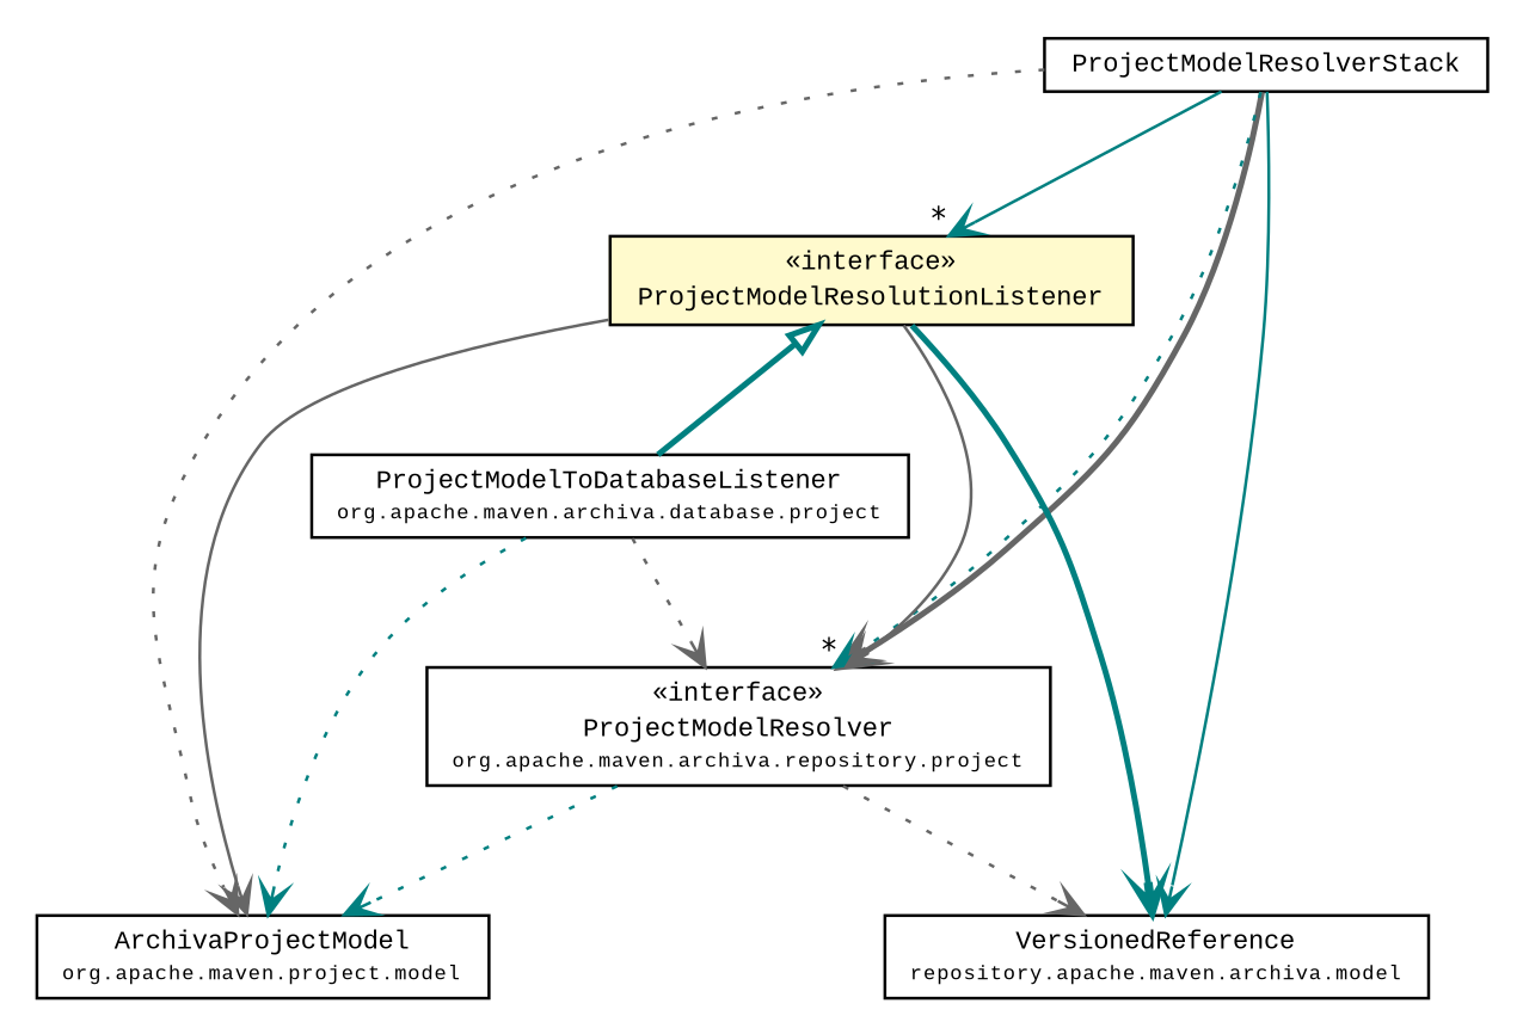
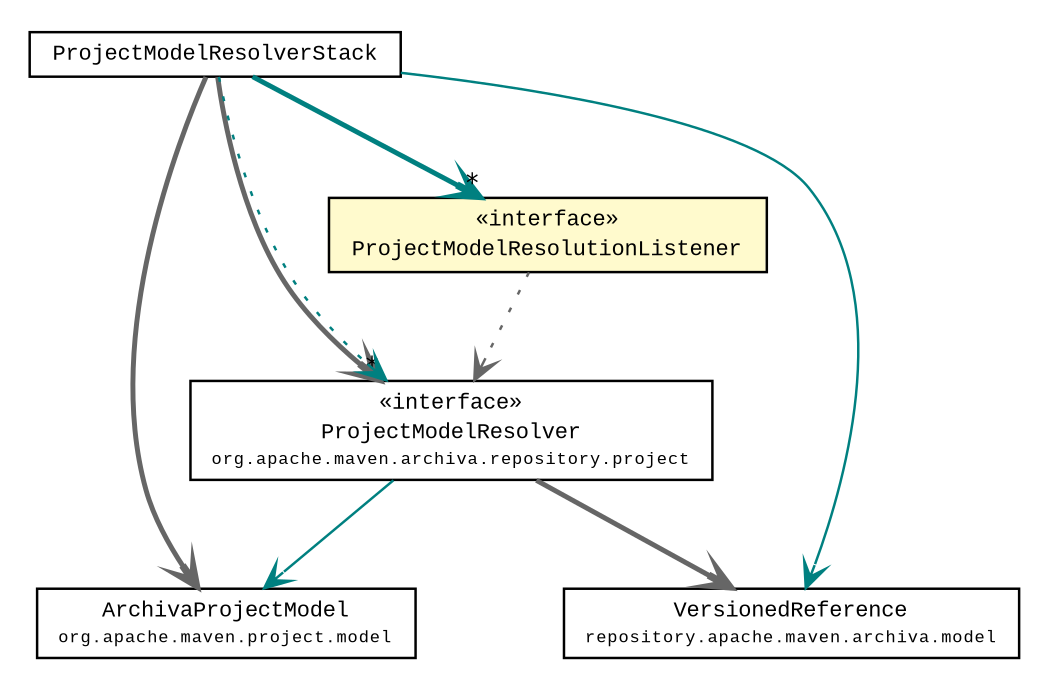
  digraph {
    fontname="Liberation Mono"
    node [fontcolor=black fontname="Liberation Mono" fontsize=9.0 shape=plaintext]
    edge [arrowhead=open color=teal fontcolor=black fontname="Liberation Mono" fontsize=10.0 headport=p labelfontname=Helvetica labelfontsize=10 style=bold tailport=p]
    n1 [label=<<table border="0" cellborder="1" cellspacing="0" cellpadding="2" port="p" href="../ProjectModelResolver.html"> 		<tr><td><table border="0" cellspacing="0" cellpadding="1"> 			<tr><td> &laquo;interface&raquo; </td></tr> 			<tr><td> ProjectModelResolver </td></tr> 			<tr><td><font point-size="7.0"> org.apache.maven.archiva.repository.project </font></td></tr> 		</table></td></tr> 		</table>>]
    n2 [label=<<table border="0" cellborder="1" cellspacing="0" cellpadding="2" port="p" href="http://java.sun.com/j2se/1.4.2/docs/api/org/apache/maven/archiva/model/ArchivaProjectModel.html"> 		<tr><td><table border="0" cellspacing="0" cellpadding="1"> 			<tr><td> ArchivaProjectModel </td></tr> 			<tr><td><font point-size="7.0"> org.apache.maven.project.model </font></td></tr> 		</table></td></tr> 		</table>>]
    n3 [label=<<table border="0" cellborder="1" cellspacing="0" cellpadding="2" port="p" href="http://java.sun.com/j2se/1.4.2/docs/api/org/apache/maven/archiva/model/VersionedReference.html"> 		<tr><td><table border="0" cellspacing="0" cellpadding="1"> 			<tr><td> VersionedReference </td></tr> 			<tr><td><font point-size="7.0"> repository.apache.maven.archiva.model </font></td></tr> 		</table></td></tr> 		</table>>]
    n4 [label=<<table border="0" cellborder="1" cellspacing="0" cellpadding="2" port="p" href="./ProjectModelResolverStack.html"> 		<tr><td><table border="0" cellspacing="0" cellpadding="1"> 			<tr><td> ProjectModelResolverStack </td></tr> 		</table></td></tr> 		</table>>]
    n5 [label=<<table border="0" cellborder="1" cellspacing="0" cellpadding="2" port="p" bgcolor="lemonChiffon" href="./ProjectModelResolutionListener.html"> 		<tr><td><table border="0" cellspacing="0" cellpadding="1"> 			<tr><td> &laquo;interface&raquo; </td></tr> 			<tr><td> ProjectModelResolutionListener </td></tr> 		</table></td></tr> 		</table>>]
-   n6 [label=<<table border="0" cellborder="1" cellspacing="0" cellpadding="2" port="p" href="../../../database/project/ProjectModelToDatabaseListener.html"> 		<tr><td><table border="0" cellspacing="0" cellpadding="1"> 			<tr><td> ProjectModelToDatabaseListener </td></tr> 			<tr><td><font point-size="7.0"> org.apache.maven.archiva.database.project </font></td></tr> 		</table></td></tr> 		</table>>]
-   n1 -> n2 [style=dotted]
-   n1 -> n3 [color=gray40 style=dotted]
+   n1 -> n2 [style=solid]
+   n1 -> n3 [color=gray40]
    n4 -> n1 [color=gray40 headlabel="*"]
    n4 -> n1 [style=dotted]
-   n4 -> n2 [color=gray40 style=dotted]
+   n4 -> n2 [color=gray40]
    n4 -> n3 [style=solid]
-   n4 -> n5 [headlabel="*" style=solid]
-   n5 -> n1 [color=gray40 style=solid]
-   n5 -> n2 [color=gray40 style=solid]
-   n5 -> n3
-   n5 -> n6 [arrowtail=empty dir=back fontsize=10 arrowhead="" fontcolor=""]
-   n6 -> n1 [color=gray40 style=dotted]
-   n6 -> n2 [style=dotted]
+   n4 -> n5 [headlabel="*"]
+   n5 -> n1 [color=gray40 style=dotted]
  }
